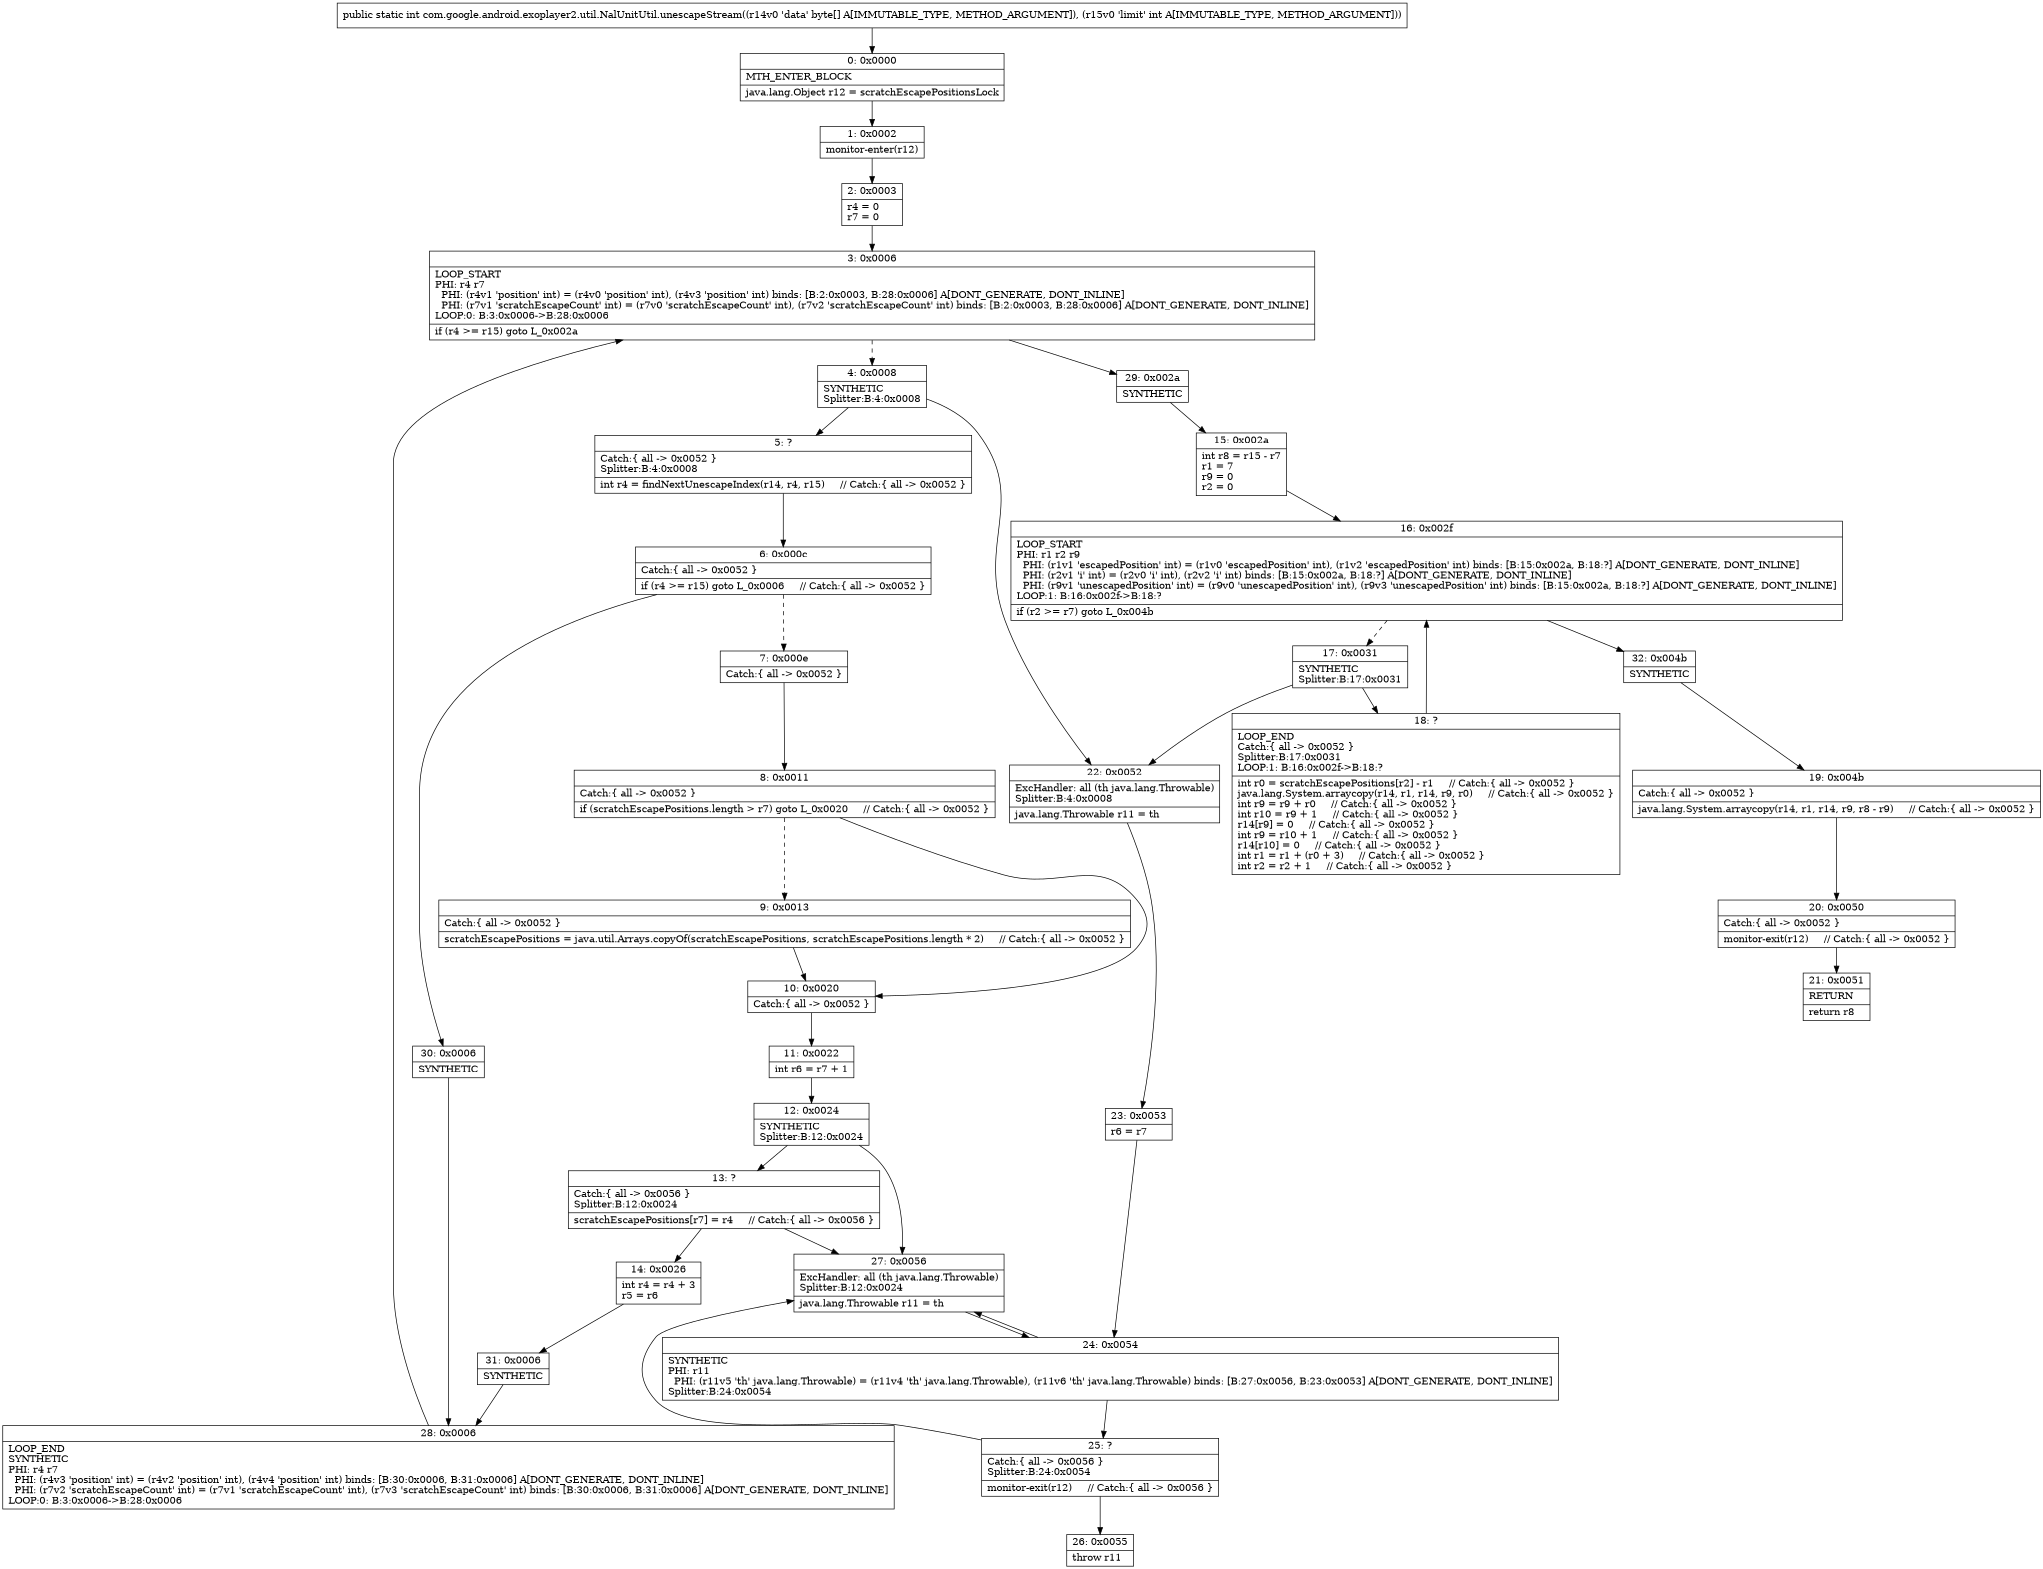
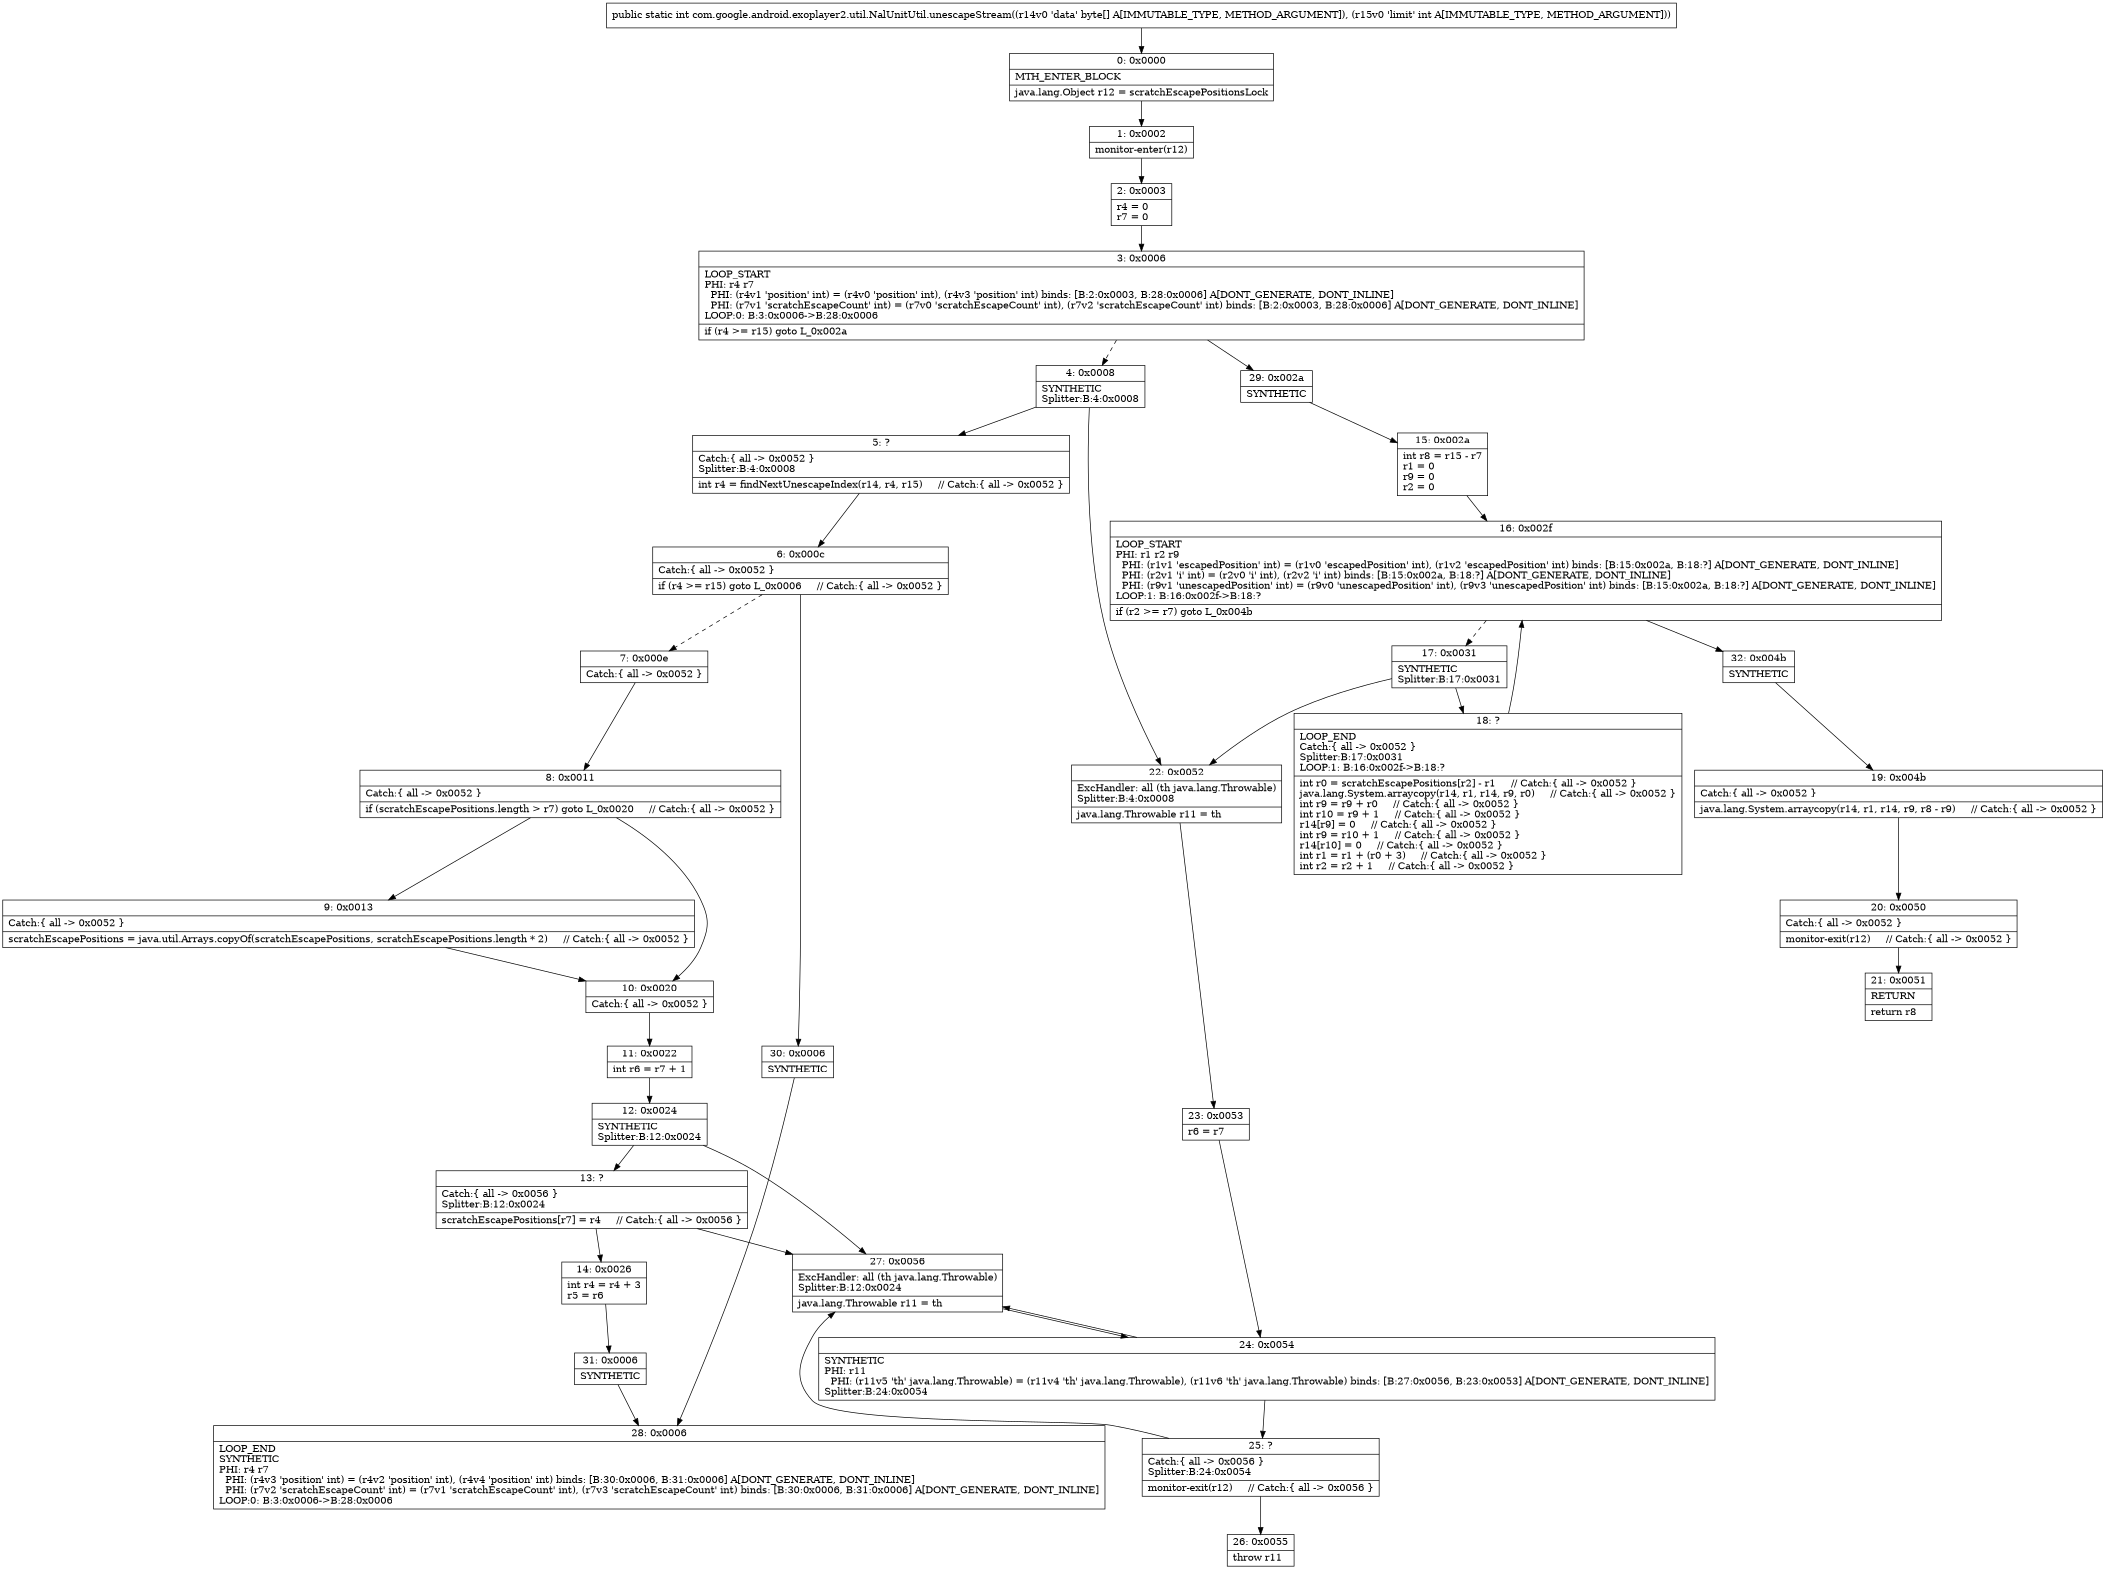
  digraph {
    node [shape=record]
    n1 [label="{0\:\ 0x0000|MTH_ENTER_BLOCK\l|java.lang.Object r12 = scratchEscapePositionsLock\l}"]
    n2 [label="{1\:\ 0x0002|monitor\-enter(r12)\l}"]
    n3 [label="{2\:\ 0x0003|r4 = 0\lr7 = 0\l}"]
    n4 [label="{3\:\ 0x0006|LOOP_START\lPHI: r4 r7 \l  PHI: (r4v1 'position' int) = (r4v0 'position' int), (r4v3 'position' int) binds: [B:2:0x0003, B:28:0x0006] A[DONT_GENERATE, DONT_INLINE]\l  PHI: (r7v1 'scratchEscapeCount' int) = (r7v0 'scratchEscapeCount' int), (r7v2 'scratchEscapeCount' int) binds: [B:2:0x0003, B:28:0x0006] A[DONT_GENERATE, DONT_INLINE]\lLOOP:0: B:3:0x0006\-\>B:28:0x0006\l|if (r4 \>= r15) goto L_0x002a\l}"]
    n5 [label="{4\:\ 0x0008|SYNTHETIC\lSplitter:B:4:0x0008\l}"]
    n6 [label="{29\:\ 0x002a|SYNTHETIC\l}"]
    n7 [label="{5\:\ ?|Catch:\{ all \-\> 0x0052 \}\lSplitter:B:4:0x0008\l|int r4 = findNextUnescapeIndex(r14, r4, r15)     \/\/ Catch:\{ all \-\> 0x0052 \}\l}"]
    n8 [label="{22\:\ 0x0052|ExcHandler: all (th java.lang.Throwable)\lSplitter:B:4:0x0008\l|java.lang.Throwable r11 = th\l}"]
-   n9 [label="{15\:\ 0x002a|int r8 = r15 \- r7\lr1 = 7\lr9 = 0\lr2 = 0\l}"]
+   n9 [label="{15\:\ 0x002a|int r8 = r15 \- r7\lr1 = 0\lr9 = 0\lr2 = 0\l}"]
    n10 [label="{6\:\ 0x000c|Catch:\{ all \-\> 0x0052 \}\l|if (r4 \>= r15) goto L_0x0006     \/\/ Catch:\{ all \-\> 0x0052 \}\l}"]
    n11 [label="{23\:\ 0x0053|r6 = r7\l}"]
    n12 [label="{7\:\ 0x000e|Catch:\{ all \-\> 0x0052 \}\l}"]
    n13 [label="{30\:\ 0x0006|SYNTHETIC\l}"]
    n14 [label="{8\:\ 0x0011|Catch:\{ all \-\> 0x0052 \}\l|if (scratchEscapePositions.length \> r7) goto L_0x0020     \/\/ Catch:\{ all \-\> 0x0052 \}\l}"]
    n15 [label="{28\:\ 0x0006|LOOP_END\lSYNTHETIC\lPHI: r4 r7 \l  PHI: (r4v3 'position' int) = (r4v2 'position' int), (r4v4 'position' int) binds: [B:30:0x0006, B:31:0x0006] A[DONT_GENERATE, DONT_INLINE]\l  PHI: (r7v2 'scratchEscapeCount' int) = (r7v1 'scratchEscapeCount' int), (r7v3 'scratchEscapeCount' int) binds: [B:30:0x0006, B:31:0x0006] A[DONT_GENERATE, DONT_INLINE]\lLOOP:0: B:3:0x0006\-\>B:28:0x0006\l}"]
    n16 [label="{9\:\ 0x0013|Catch:\{ all \-\> 0x0052 \}\l|scratchEscapePositions = java.util.Arrays.copyOf(scratchEscapePositions, scratchEscapePositions.length * 2)     \/\/ Catch:\{ all \-\> 0x0052 \}\l}"]
    n17 [label="{10\:\ 0x0020|Catch:\{ all \-\> 0x0052 \}\l}"]
    n18 [label="{11\:\ 0x0022|int r6 = r7 + 1\l}"]
    n19 [label="{12\:\ 0x0024|SYNTHETIC\lSplitter:B:12:0x0024\l}"]
    n20 [label="{13\:\ ?|Catch:\{ all \-\> 0x0056 \}\lSplitter:B:12:0x0024\l|scratchEscapePositions[r7] = r4     \/\/ Catch:\{ all \-\> 0x0056 \}\l}"]
    n21 [label="{27\:\ 0x0056|ExcHandler: all (th java.lang.Throwable)\lSplitter:B:12:0x0024\l|java.lang.Throwable r11 = th\l}"]
    n22 [label="{14\:\ 0x0026|int r4 = r4 + 3\lr5 = r6\l}"]
    n23 [label="{24\:\ 0x0054|SYNTHETIC\lPHI: r11 \l  PHI: (r11v5 'th' java.lang.Throwable) = (r11v4 'th' java.lang.Throwable), (r11v6 'th' java.lang.Throwable) binds: [B:27:0x0056, B:23:0x0053] A[DONT_GENERATE, DONT_INLINE]\lSplitter:B:24:0x0054\l}"]
    n24 [label="{31\:\ 0x0006|SYNTHETIC\l}"]
    n25 [label="{16\:\ 0x002f|LOOP_START\lPHI: r1 r2 r9 \l  PHI: (r1v1 'escapedPosition' int) = (r1v0 'escapedPosition' int), (r1v2 'escapedPosition' int) binds: [B:15:0x002a, B:18:?] A[DONT_GENERATE, DONT_INLINE]\l  PHI: (r2v1 'i' int) = (r2v0 'i' int), (r2v2 'i' int) binds: [B:15:0x002a, B:18:?] A[DONT_GENERATE, DONT_INLINE]\l  PHI: (r9v1 'unescapedPosition' int) = (r9v0 'unescapedPosition' int), (r9v3 'unescapedPosition' int) binds: [B:15:0x002a, B:18:?] A[DONT_GENERATE, DONT_INLINE]\lLOOP:1: B:16:0x002f\-\>B:18:?\l|if (r2 \>= r7) goto L_0x004b\l}"]
    n26 [label="{17\:\ 0x0031|SYNTHETIC\lSplitter:B:17:0x0031\l}"]
    n27 [label="{32\:\ 0x004b|SYNTHETIC\l}"]
    n28 [label="{18\:\ ?|LOOP_END\lCatch:\{ all \-\> 0x0052 \}\lSplitter:B:17:0x0031\lLOOP:1: B:16:0x002f\-\>B:18:?\l|int r0 = scratchEscapePositions[r2] \- r1     \/\/ Catch:\{ all \-\> 0x0052 \}\ljava.lang.System.arraycopy(r14, r1, r14, r9, r0)     \/\/ Catch:\{ all \-\> 0x0052 \}\lint r9 = r9 + r0     \/\/ Catch:\{ all \-\> 0x0052 \}\lint r10 = r9 + 1     \/\/ Catch:\{ all \-\> 0x0052 \}\lr14[r9] = 0     \/\/ Catch:\{ all \-\> 0x0052 \}\lint r9 = r10 + 1     \/\/ Catch:\{ all \-\> 0x0052 \}\lr14[r10] = 0     \/\/ Catch:\{ all \-\> 0x0052 \}\lint r1 = r1 + (r0 + 3)     \/\/ Catch:\{ all \-\> 0x0052 \}\lint r2 = r2 + 1     \/\/ Catch:\{ all \-\> 0x0052 \}\l}"]
    n29 [label="{19\:\ 0x004b|Catch:\{ all \-\> 0x0052 \}\l|java.lang.System.arraycopy(r14, r1, r14, r9, r8 \- r9)     \/\/ Catch:\{ all \-\> 0x0052 \}\l}"]
    n30 [label="{20\:\ 0x0050|Catch:\{ all \-\> 0x0052 \}\l|monitor\-exit(r12)     \/\/ Catch:\{ all \-\> 0x0052 \}\l}"]
    n31 [label="{21\:\ 0x0051|RETURN\l|return r8\l}"]
    n32 [label="{25\:\ ?|Catch:\{ all \-\> 0x0056 \}\lSplitter:B:24:0x0054\l|monitor\-exit(r12)     \/\/ Catch:\{ all \-\> 0x0056 \}\l}"]
    n33 [label="{26\:\ 0x0055|throw r11\l}"]
    n34 [label="{public static int com.google.android.exoplayer2.util.NalUnitUtil.unescapeStream((r14v0 'data' byte[] A[IMMUTABLE_TYPE, METHOD_ARGUMENT]), (r15v0 'limit' int A[IMMUTABLE_TYPE, METHOD_ARGUMENT])) }"]
    n1 -> n2
    n2 -> n3
    n3 -> n4
    n4 -> n5 [style=dashed]
    n4 -> n6
    n5 -> n7
    n5 -> n8
    n6 -> n9
    n7 -> n10
    n8 -> n11
    n9 -> n25
    n10 -> n12 [style=dashed]
    n10 -> n13
    n11 -> n23
    n12 -> n14
    n13 -> n15
-   n14 -> n16 [style=dashed]
+   n14 -> n16 [style=solid]
    n14 -> n17
-   n15 -> n4
    n16 -> n17
    n17 -> n18
    n18 -> n19
    n19 -> n20
    n19 -> n21
    n20 -> n21
    n20 -> n22
    n21 -> n23
    n22 -> n24
    n23 -> n21
    n23 -> n32
    n24 -> n15
    n25 -> n26 [style=dashed]
    n25 -> n27
    n26 -> n8
    n26 -> n28
    n27 -> n29
    n28 -> n25
    n29 -> n30
    n30 -> n31
    n32 -> n21
    n32 -> n33
    n34 -> n1
  }
